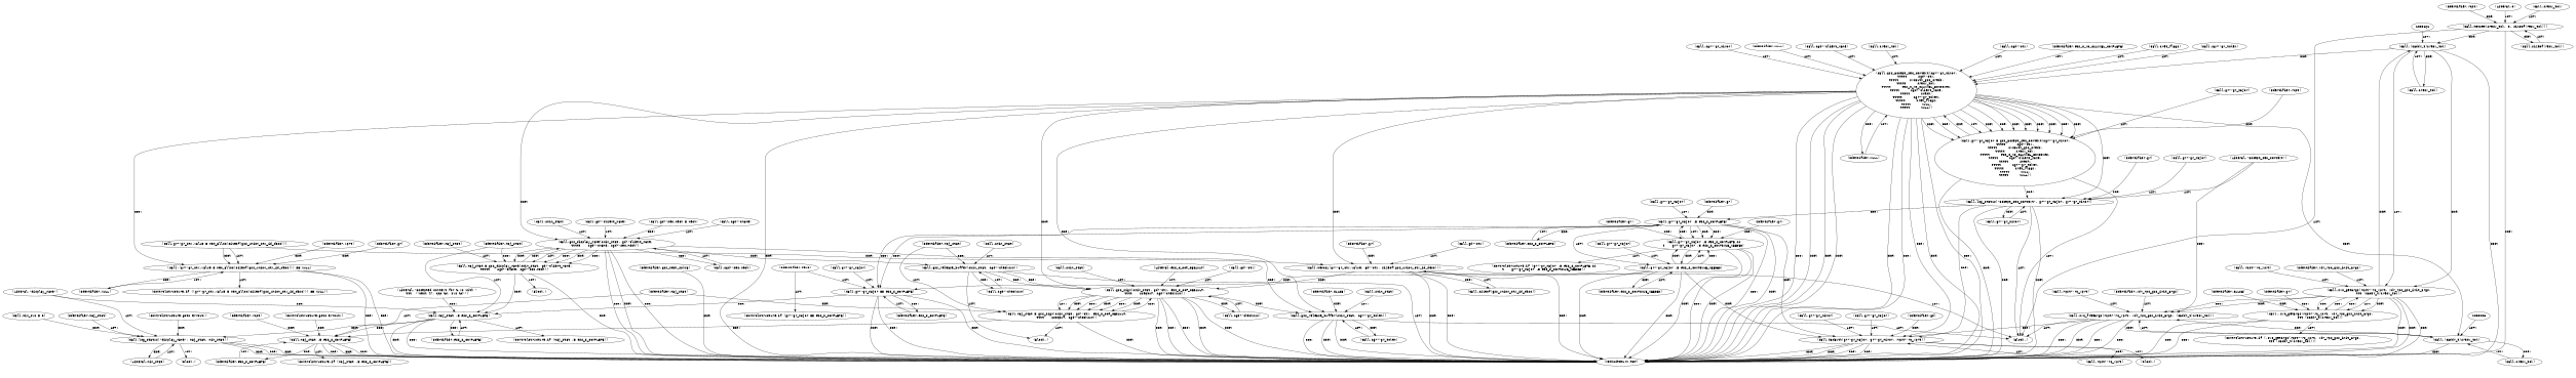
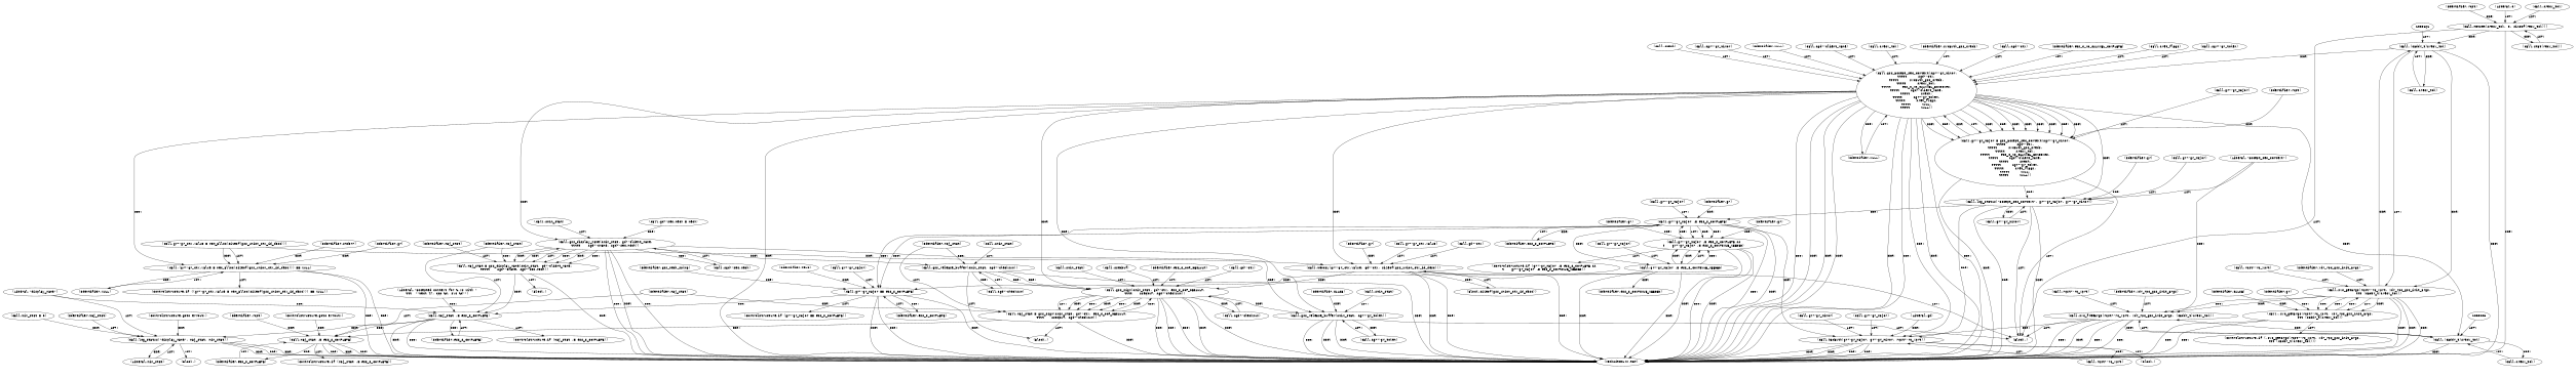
  digraph {
    fontname="DejaVu Sans Mono"
    node [fontname="DejaVu Sans Mono"]
    edge [fontname="DejaVu Sans Mono"]
    n1 [label="(Call,memset(&recv_tok, 0, sizeof(recv_tok)))"]
    n2 [label="(Call,(caddr_t)&recv_tok)"]
    n3 [label="(Block,)"]
    n4 [label="(MethodReturn,RET)"]
-   n5 [label="(Call,sizeof(recv_tok))"]
+   n5 [label="(Call,stat(recv_tok))"]
    n6 [label="(Call,svc_getargs(rqst->rq_xprt, xdr_rpc_gss_init_args,\n\t\t\t (caddr_t)&recv_tok))"]
    n7 [label="(Call,gss_accept_sec_context(&gr->gr_minor,\n\t\t\t\t\t      &gd->ctx,\n\t\t\t\t\t      svcauth_gss_creds,\n\t\t\t\t\t      &recv_tok,\n\t\t\t\t\t      GSS_C_NO_CHANNEL_BINDINGS,\n\t\t\t\t\t      &gd->client_name,\n\t\t\t\t\t      &mech,\n\t\t\t\t\t      &gr->gr_token,\n\t\t\t\t\t      &ret_flags,\n\t\t\t\t\t      NULL,\n\t\t\t\t\t      NULL))"]
    n8 [label="(Call,&recv_tok)"]
    n9 [label="(Call,!svc_getargs(rqst->rq_xprt, xdr_rpc_gss_init_args,\n\t\t\t (caddr_t)&recv_tok))"]
    n10 [label="(Call,svc_freeargs(rqst->rq_xprt, xdr_rpc_gss_init_args, (caddr_t)&recv_tok))"]
    n11 [label="(Call,badauth(gr->gr_major, gr->gr_minor, rqst->rq_xprt))"]
    n12 [label="(Call,(caddr_t)&recv_tok)"]
    n13 [label="(Call,gr->gr_major = gss_accept_sec_context(&gr->gr_minor,\n\t\t\t\t\t      &gd->ctx,\n\t\t\t\t\t      svcauth_gss_creds,\n\t\t\t\t\t      &recv_tok,\n\t\t\t\t\t      GSS_C_NO_CHANNEL_BINDINGS,\n\t\t\t\t\t      &gd->client_name,\n\t\t\t\t\t      &mech,\n\t\t\t\t\t      &gr->gr_token,\n\t\t\t\t\t      &ret_flags,\n\t\t\t\t\t      NULL,\n\t\t\t\t\t      NULL))"]
    n14 [label="(Call,log_status(\"accept_sec_context\", gr->gr_major, gr->gr_minor))"]
    n15 [label="(Call,(gr->gr_ctx.value = mem_alloc(sizeof(gss_union_ctx_id_desc))) == NULL)"]
    n16 [label="(Call,memcpy(gr->gr_ctx.value, gd->ctx, sizeof(gss_union_ctx_id_desc)))"]
    n17 [label="(Call,gss_sign(&min_stat, gd->ctx, GSS_C_QOP_DEFAULT,\n\t\t\t\t    &seqbuf, &gd->checksum))"]
    n18 [label="(Call,gss_release_buffer(&min_stat, &gr->gr_token))"]
    n19 [label="(Call,gss_display_name(&min_stat, gd->client_name,\n\t\t\t\t\t    &gd->cname, &gd->sec.mech))"]
    n20 [label="(Identifier,NULL)"]
    n21 [label="(ControlStructure,if (!svc_getargs(rqst->rq_xprt, xdr_rpc_gss_init_args,\n\t\t\t (caddr_t)&recv_tok)))"]
    n22 [label="(Block,)"]
    n23 [label="(Call,rqst->rq_xprt)"]
    n24 [label="(Call,&recv_tok)"]
    n25 [label="(Call,gr->gr_major != GSS_S_COMPLETE)"]
    n26 [label="(Call,gr->gr_minor)"]
    n27 [label="(ControlStructure,if ((gr->gr_ctx.value = mem_alloc(sizeof(gss_union_ctx_id_desc))) == NULL))"]
    n28 [label="(Identifier,NULL)"]
-   n29 [label="(Call,sizeof(gss_union_ctx_id_desc))"]
+   n29 [label="(Block,sizeof(gss_union_ctx_id_desc))"]
    n30 [label="(Call,maj_stat = gss_sign(&min_stat, gd->ctx, GSS_C_QOP_DEFAULT,\n\t\t\t\t    &seqbuf, &gd->checksum))"]
    n31 [label="(Call,&gd->checksum)"]
    n32 [label="(Call,&gr->gr_token)"]
    n33 [label="(Call,maj_stat = gss_display_name(&min_stat, gd->client_name,\n\t\t\t\t\t    &gd->cname, &gd->sec.mech))"]
    n34 [label="(Call,gss_release_buffer(&min_stat, &gd->checksum))"]
    n35 [label="(Call,&gd->sec.mech)"]
    n36 [label="(Call,gr->gr_major != GSS_S_COMPLETE &&\n\t    gr->gr_major != GSS_S_CONTINUE_NEEDED)"]
    n37 [label="(Call,gr->gr_major != GSS_S_CONTINUE_NEEDED)"]
    n38 [label="(Call,gr->gr_major == GSS_S_COMPLETE)"]
    n39 [label="(Identifier,GSS_S_COMPLETE)"]
    n40 [label="(ControlStructure,if (gr->gr_major != GSS_S_COMPLETE &&\n\t    gr->gr_major != GSS_S_CONTINUE_NEEDED))"]
    n41 [label="(Identifier,GSS_S_CONTINUE_NEEDED)"]
    n42 [label="(Call,maj_stat != GSS_S_COMPLETE)"]
    n43 [label="(Identifier,GSS_S_COMPLETE)"]
    n44 [label="(ControlStructure,if (gr->gr_major == GSS_S_COMPLETE))"]
    n45 [label="(Call,log_status(\"display_name\", maj_stat, min_stat))"]
    n46 [label="(Call,maj_stat != GSS_S_COMPLETE)"]
    n47 [label="(Identifier,GSS_S_COMPLETE)"]
    n48 [label="(ControlStructure,if (maj_stat != GSS_S_COMPLETE))"]
    n49 [label="(Literal,min_stat)"]
    n50 [label="(Block,)"]
    n51 [label="(Identifier,GSS_S_COMPLETE)"]
    n52 [label="(ControlStructure,if (maj_stat != GSS_S_COMPLETE))"]
    n53 [label="(Block,)"]
    n54 [label="(Block,)"]
    n55 [label="(Call,&gd->checksum)"]
    n56 [label="(Identifier,gr)"]
-   n57 [label="(Identifier,xprt)"]
+   n57 [label="(Identifier,stderr)"]
    n58 [label="(Identifier,rqst)"]
    n59 [label="(Identifier,maj_stat)"]
    n60 [label="(Identifier,maj_stat)"]
    n61 [label="(Literal,\"display_name\")"]
    n62 [label="(ControlStructure,goto errout;)"]
    n63 [label="(Call,gr->gr_ctx.value = mem_alloc(sizeof(gss_union_ctx_id_desc)))"]
    n64 [label="(Identifier,gr)"]
    n65 [label="(Identifier,NULL)"]
    n66 [label="(Call,rqst->rq_xprt)"]
    n67 [label="(Call,&gd->client_name)"]
    n68 [label="(Identifier,TRUE)"]
    n69 [label="(Identifier,FALSE)"]
    n70 [label="(Call,gr->gr_major)"]
    n71 [label="(Call,&min_stat)"]
-   n72 [label="(Call,gd->client_name)"]
    n73 [label="(Identifier,gr)"]
-   n74 [label="(Literal,GSS_C_QOP_DEFAULT)"]
+   n74 [label="(Identifier,GSS_C_QOP_DEFAULT)"]
    n75 [label="(Literal,\"accept_sec_context\")"]
    n76 [label="(Call,&recv_tok)"]
    n77 [label="(Identifier,maj_stat)"]
    n78 [label="(Literal,0)"]
+   n79 [label="(Identifier,svcauth_gss_creds)"]
    n80 [label="(Identifier,rqst)"]
    n81 [label="(Identifier,gss_mech_spkm3)"]
-   n82 [label="(Call,min_svc = 0)"]
+   n82 [label="(Call,min_stat = 0)"]
    n83 [label="(Call,gr->gr_major)"]
    n84 [label="(Identifier,maj_stat)"]
    n85 [label="(Call,gd->sec.mech = mech)"]
    n86 [label="(Call,gd->ctx)"]
    n87 [label="(Literal,\"accepted context for %.*s with \"\n\t\t\t  \"<mech {}, qop %d, svc %d>\")"]
    n88 [label="(Identifier,gr)"]
-   n89 [label="(Identifier,gd)"]
+   n89 [label="(Literal,gd)"]
    n90 [label="(Call,gr->gr_major)"]
    n91 [label="(Call,&gd->ctx)"]
    n92 [label="(Call,&recv_tok)"]
-   n93 [label="(Call,&gd->cname)"]
    n94 [label="(Identifier,gr)"]
    n95 [label="(Call,&min_stat)"]
    n96 [label="(Call,gr->gr_major)"]
    n97 [label="(Call,rqst->rq_xprt)"]
    n98 [label="(Call,gr->gr_minor)"]
    n99 [label="(Identifier,FALSE)"]
    n100 [label="(Call,gr->gr_major)"]
    n101 [label="(Identifier,GSS_C_NO_CHANNEL_COMPLETE)"]
    n102 [label="(Call,&min_stat)"]
    n103 [label="(Call,&ret_flags)"]
    n104 [label="(Identifier,xdr_rpc_gss_init_args)"]
    n105 [label="(Identifier,rqst)"]
    n106 [label="(Call,&gr->gr_token)"]
    n107 [label="(Identifier,xdr_rpc_gss_init_args)"]
    n108 [label="(Identifier,gr)"]
    n109 [label="(Call,&min_stat)"]
    n110 [label="(Call,gr->gr_major)"]
    n111 [label="(Identifier,maj_stat)"]
    n112 [label="(Identifier,gr)"]
+   n113 [label="(Call,gr->gr_ctx.value)"]
+   n114 [label="(Call,&seqbuf)"]
    n115 [label="(Call,gd->ctx)"]
+   n116 [label="(Call,&mech)"]
    n117 [label="(Call,&gr->gr_minor)"]
    n118 [label="(ControlStructure,goto errout;)"]
    1000161
    1000203
    n1 -> n2 [label="DDG: "]
    n1 -> n3 [label="AST: "]
    n1 -> n4 [label="CFG: "]
    n1 -> n5 [label="CFG: "]
    n2 -> n4 [label="DDG: "]
    n2 -> n6 [label="AST: "]
    n2 -> n6 [label="DDG: "]
    n2 -> n7 [label="DDG: "]
    n2 -> n8 [label="CFG: "]
    n5 -> n1 [label="AST: "]
    n6 -> n2 [label="CFG: "]
    n6 -> n4 [label="DDG: "]
    n6 -> n4 [label="DDG: "]
    n6 -> n4 [label="DDG: "]
    n6 -> n9 [label="AST: "]
    n6 -> n9 [label="DDG: "]
    n6 -> n9 [label="DDG: "]
    n6 -> n9 [label="DDG: "]
    n6 -> n10 [label="DDG: "]
    n6 -> n10 [label="DDG: "]
    n7 -> n4 [label="DDG: "]
    n7 -> n4 [label="DDG: "]
    n7 -> n4 [label="DDG: "]
    n7 -> n4 [label="DDG: "]
    n7 -> n4 [label="DDG: "]
    n7 -> n4 [label="DDG: "]
    n7 -> n4 [label="DDG: "]
    n7 -> n4 [label="DDG: "]
    n7 -> n4 [label="DDG: "]
    n7 -> n11 [label="DDG: "]
    n7 -> n12 [label="DDG: "]
    n7 -> n13 [label="AST: "]
    n7 -> n13 [label="DDG: "]
    n7 -> n13 [label="DDG: "]
    n7 -> n13 [label="DDG: "]
    n7 -> n13 [label="DDG: "]
    n7 -> n13 [label="DDG: "]
    n7 -> n13 [label="DDG: "]
    n7 -> n13 [label="DDG: "]
    n7 -> n13 [label="DDG: "]
    n7 -> n13 [label="DDG: "]
    n7 -> n13 [label="DDG: "]
    n7 -> n14 [label="DDG: "]
    n7 -> n15 [label="DDG: "]
    n7 -> n16 [label="DDG: "]
    n7 -> n17 [label="DDG: "]
    n7 -> n18 [label="DDG: "]
    n7 -> n19 [label="DDG: "]
    n7 -> n20 [label="CFG: "]
    n8 -> n2 [label="AST: "]
    n9 -> n4 [label="DDG: "]
    n9 -> n4 [label="DDG: "]
    n9 -> n6 [label="CFG: "]
    n9 -> n21 [label="AST: "]
    n10 -> n3 [label="AST: "]
    n10 -> n4 [label="DDG: "]
    n10 -> n4 [label="DDG: "]
    n10 -> n4 [label="DDG: "]
    n10 -> n4 [label="DDG: "]
    n10 -> n11 [label="DDG: "]
    n10 -> n12 [label="CFG: "]
    n11 -> n4 [label="DDG: "]
    n11 -> n4 [label="DDG: "]
    n11 -> n4 [label="DDG: "]
    n11 -> n4 [label="DDG: "]
    n11 -> n22 [label="AST: "]
    n11 -> n23 [label="CFG: "]
    n12 -> n4 [label="DDG: "]
    n12 -> n10 [label="AST: "]
    n12 -> n10 [label="DDG: "]
    n12 -> n24 [label="CFG: "]
    n13 -> n3 [label="AST: "]
    n13 -> n4 [label="DDG: "]
    n13 -> n7 [label="CFG: "]
    n13 -> n14 [label="DDG: "]
    n14 -> n3 [label="AST: "]
    n14 -> n4 [label="DDG: "]
    n14 -> n4 [label="DDG: "]
    n14 -> n11 [label="DDG: "]
    n14 -> n25 [label="DDG: "]
    n14 -> n26 [label="CFG: "]
    n15 -> n4 [label="DDG: "]
    n15 -> n4 [label="DDG: "]
    n15 -> n27 [label="AST: "]
    n15 -> n28 [label="CFG: "]
    n16 -> n3 [label="AST: "]
    n16 -> n4 [label="DDG: "]
    n16 -> n4 [label="DDG: "]
    n16 -> n4 [label="DDG: "]
    n16 -> n17 [label="DDG: "]
    n16 -> n29 [label="CFG: "]
    n17 -> n4 [label="DDG: "]
    n17 -> n4 [label="DDG: "]
    n17 -> n4 [label="DDG: "]
    n17 -> n4 [label="DDG: "]
    n17 -> n4 [label="DDG: "]
    n17 -> n18 [label="DDG: "]
    n17 -> n30 [label="AST: "]
    n17 -> n30 [label="DDG: "]
    n17 -> n30 [label="DDG: "]
    n17 -> n30 [label="DDG: "]
    n17 -> n30 [label="DDG: "]
    n17 -> n30 [label="DDG: "]
    n17 -> n31 [label="CFG: "]
    n18 -> n3 [label="AST: "]
    n18 -> n4 [label="DDG: "]
    n18 -> n4 [label="DDG: "]
    n18 -> n4 [label="DDG: "]
    n18 -> n32 [label="CFG: "]
    n19 -> n4 [label="DDG: "]
    n19 -> n4 [label="DDG: "]
    n19 -> n4 [label="DDG: "]
    n19 -> n18 [label="DDG: "]
    n19 -> n33 [label="AST: "]
    n19 -> n33 [label="DDG: "]
    n19 -> n33 [label="DDG: "]
    n19 -> n33 [label="DDG: "]
    n19 -> n33 [label="DDG: "]
    n19 -> n34 [label="DDG: "]
    n19 -> n35 [label="CFG: "]
    n20 -> n7 [label="AST: "]
    n23 -> n11 [label="AST: "]
    n24 -> n12 [label="AST: "]
    n25 -> n4 [label="DDG: "]
    n25 -> n4 [label="DDG: "]
    n25 -> n11 [label="DDG: "]
    n25 -> n36 [label="AST: "]
    n25 -> n36 [label="DDG: "]
    n25 -> n36 [label="DDG: "]
-   n25 -> n37 [label="AST: "]
+   n25 -> n37 [label="DDG: "]
    n25 -> n38 [label="DDG: "]
    n25 -> n38 [label="DDG: "]
    n25 -> n39 [label="CFG: "]
    n26 -> n14 [label="AST: "]
    n28 -> n15 [label="AST: "]
    n29 -> n16 [label="AST: "]
    n30 -> n4 [label="DDG: "]
    n30 -> n17 [label="CFG: "]
    n30 -> n46 [label="DDG: "]
    n30 -> n53 [label="AST: "]
    n31 -> n17 [label="AST: "]
    n32 -> n18 [label="AST: "]
    n33 -> n4 [label="DDG: "]
    n33 -> n19 [label="CFG: "]
    n33 -> n42 [label="DDG: "]
    n33 -> n54 [label="AST: "]
-   n34 -> n4 [label="AST: "]
+   n34 -> n4 [label="DDG: "]
    n34 -> n17 [label="DDG: "]
    n34 -> n17 [label="DDG: "]
    n34 -> n53 [label="AST: "]
    n34 -> n55 [label="CFG: "]
    n35 -> n19 [label="AST: "]
    n36 -> n4 [label="DDG: "]
    n36 -> n4 [label="DDG: "]
    n36 -> n4 [label="DDG: "]
    n36 -> n25 [label="CFG: "]
    n36 -> n37 [label="CFG: "]
    n36 -> n40 [label="AST: "]
    n37 -> n4 [label="DDG: "]
    n37 -> n4 [label="DDG: "]
-   n37 -> n11 [label="DDG: "]
    n37 -> n36 [label="AST: "]
    n37 -> n36 [label="DDG: "]
    n37 -> n36 [label="DDG: "]
    n37 -> n38 [label="DDG: "]
    n37 -> n41 [label="CFG: "]
    n38 -> n4 [label="DDG: "]
    n38 -> n4 [label="DDG: "]
    n38 -> n4 [label="DDG: "]
    n38 -> n42 [label="DDG: "]
    n38 -> n43 [label="CFG: "]
-   n68 -> n44 [label="AST: "]
+   n38 -> n44 [label="AST: "]
    n39 -> n25 [label="AST: "]
-   n41 -> n37 [label="AST: "]
    n42 -> n4 [label="DDG: "]
    n42 -> n4 [label="DDG: "]
    n42 -> n45 [label="DDG: "]
    n42 -> n46 [label="DDG: "]
    n42 -> n47 [label="CFG: "]
    n42 -> n48 [label="AST: "]
    n43 -> n38 [label="AST: "]
    n45 -> n4 [label="DDG: "]
    n45 -> n4 [label="DDG: "]
    n45 -> n4 [label="DDG: "]
    n45 -> n49 [label="CFG: "]
    n45 -> n50 [label="AST: "]
    n46 -> n4 [label="DDG: "]
    n46 -> n4 [label="DDG: "]
    n46 -> n4 [label="DDG: "]
    n46 -> n51 [label="CFG: "]
    n46 -> n52 [label="AST: "]
    n47 -> n42 [label="AST: "]
    n49 -> n45 [label="AST: "]
    n51 -> n46 [label="AST: "]
    n55 -> n34 [label="AST: "]
    n56 -> n36 [label="CFG: "]
    n57 -> n15 [label="CFG: "]
    n58 -> n1 [label="CFG: "]
    n59 -> n30 [label="AST: "]
    n59 -> n34 [label="CFG: "]
    n60 -> n33 [label="AST: "]
    n61 -> n42 [label="CFG: "]
    n61 -> n45 [label="AST: "]
    n62 -> n45 [label="CFG: "]
    n63 -> n15 [label="AST: "]
    n63 -> n15 [label="DDG: "]
    n63 -> n16 [label="DDG: "]
    n64 -> n15 [label="CFG: "]
    n65 -> n7 [label="AST: "]
    n66 -> n6 [label="AST: "]
    n67 -> n7 [label="AST: "]
-   n68 -> n38 [label="AST: "]
+   n68 -> n38 [label="CFG: "]
    n69 -> n18 [label="CFG: "]
    n70 -> n13 [label="AST: "]
    n71 -> n19 [label="AST: "]
-   n72 -> n19 [label="AST: "]
    n73 -> n25 [label="CFG: "]
    n74 -> n17 [label="AST: "]
    n75 -> n10 [label="CFG: "]
    n75 -> n14 [label="AST: "]
    n76 -> n7 [label="AST: "]
    n77 -> n33 [label="CFG: "]
    n77 -> n42 [label="AST: "]
    n78 -> n1 [label="AST: "]
+   n79 -> n7 [label="AST: "]
    n80 -> n13 [label="CFG: "]
-   n81 -> n4 [label="CFG: "]
+   n81 -> n38 [label="CFG: "]
    n82 -> n45 [label="DDG: "]
    n83 -> n25 [label="AST: "]
    n84 -> n30 [label="CFG: "]
    n84 -> n46 [label="AST: "]
    n85 -> n19 [label="DDG: "]
    n86 -> n17 [label="AST: "]
    n87 -> n42 [label="CFG: "]
    n88 -> n14 [label="CFG: "]
    n89 -> n11 [label="CFG: "]
    n90 -> n38 [label="AST: "]
    n91 -> n7 [label="AST: "]
    n92 -> n1 [label="AST: "]
-   n93 -> n19 [label="AST: "]
    n94 -> n36 [label="CFG: "]
    n95 -> n34 [label="AST: "]
    n96 -> n37 [label="AST: "]
    n97 -> n10 [label="AST: "]
    n98 -> n11 [label="AST: "]
    n99 -> n9 [label="CFG: "]
    n100 -> n14 [label="AST: "]
    n101 -> n7 [label="AST: "]
    n102 -> n17 [label="AST: "]
    n103 -> n7 [label="AST: "]
    n104 -> n6 [label="AST: "]
    n105 -> n46 [label="CFG: "]
    n106 -> n7 [label="AST: "]
    n107 -> n10 [label="AST: "]
    n108 -> n16 [label="CFG: "]
    n109 -> n18 [label="AST: "]
    n110 -> n11 [label="AST: "]
    n111 -> n45 [label="AST: "]
    n112 -> n9 [label="CFG: "]
+   n113 -> n16 [label="AST: "]
+   n114 -> n17 [label="AST: "]
    n115 -> n16 [label="AST: "]
+   n116 -> n7 [label="AST: "]
    n117 -> n7 [label="AST: "]
    n118 -> n46 [label="CFG: "]
    1000161 -> n2 [label="AST: "]
    1000203 -> n12 [label="AST: "]
  }
